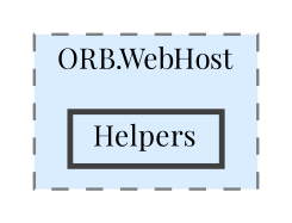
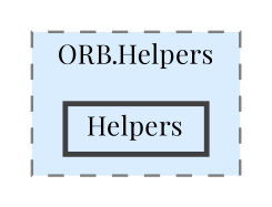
  digraph {
    compound=true
    fontname="Playfair Display"
    n1 [color=grey25 fillcolor="#daedff" fontname="Playfair Display" fontsize=10 height=0.2 label=Helpers shape=box style="filled,bold" width=0.4]
    subgraph cluster_1 {
      bgcolor="#daedff"
      fontsize=10
-     label="ORB.WebHost"
+     label="ORB.Helpers"
      pencolor=grey50
      style="filled,dashed"
      n1
    }
  }
